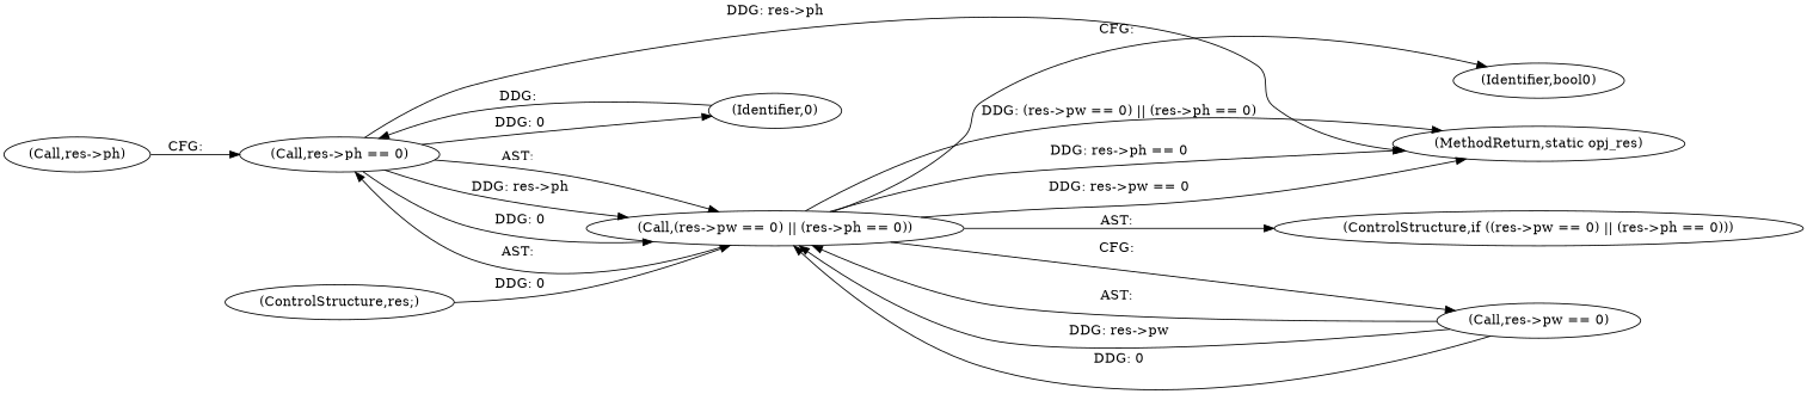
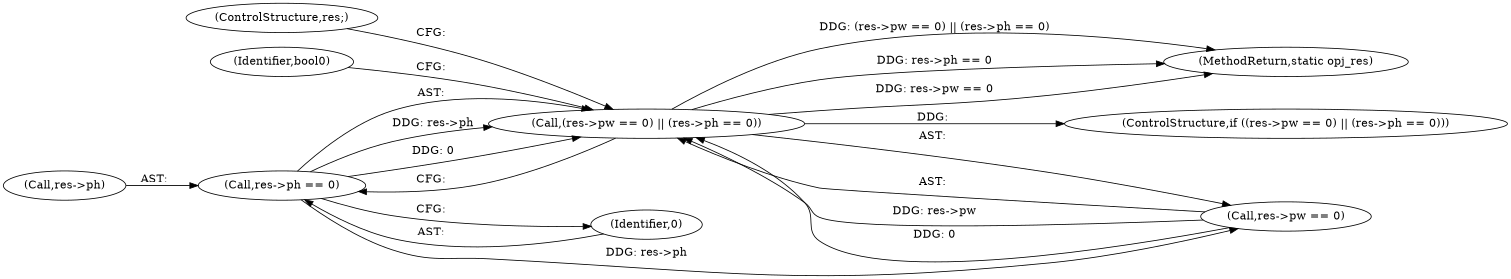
  digraph {
    rankdir=LR
    n1 [label="(Call,res->ph == 0)"]
    n2 [label="(Call,(res->pw == 0) || (res->ph == 0))"]
    n3 [label="(MethodReturn,static opj_res)"]
    n4 [label="(Identifier,0)"]
    n5 [label="(ControlStructure,if ((res->pw == 0) || (res->ph == 0)))"]
    n6 [label="(Call,res->pw == 0)"]
    n7 [label="(ControlStructure,res;)"]
    n8 [label="(Call,res->ph)"]
    n9 [label="(Identifier,bool0)"]
    n1 -> n2 [label="AST: "]
    n1 -> n2 [label="DDG: res->ph"]
    n1 -> n2 [label="DDG: 0"]
-   n1 -> n3 [label="DDG: res->ph"]
-   n1 -> n4 [label="DDG: 0"]
-   n2 -> n1 [label="AST: "]
+   n1 -> n6 [label="DDG: res->ph"]
+   n1 -> n4 [label="CFG: "]
+   n2 -> n1 [label="CFG: "]
    n2 -> n3 [label="DDG: (res->pw == 0) || (res->ph == 0)"]
    n2 -> n3 [label="DDG: res->ph == 0"]
    n2 -> n3 [label="DDG: res->pw == 0"]
-   n2 -> n5 [label="AST: "]
-   n2 -> n6 [label="CFG: "]
-   n4 -> n1 [label="DDG: "]
+   n2 -> n5 [label="DDG: "]
+   n2 -> n6 [label="AST: "]
+   n4 -> n1 [label="AST: "]
    n6 -> n2 [label="AST: "]
    n6 -> n2 [label="DDG: res->pw"]
    n6 -> n2 [label="DDG: 0"]
-   n7 -> n2 [label="DDG: 0"]
-   n8 -> n1 [label="CFG: "]
-   n2 -> n9 [label="CFG: "]
+   n7 -> n2 [label="CFG: "]
+   n8 -> n1 [label="AST: "]
+   n9 -> n2 [label="CFG: "]
  }
